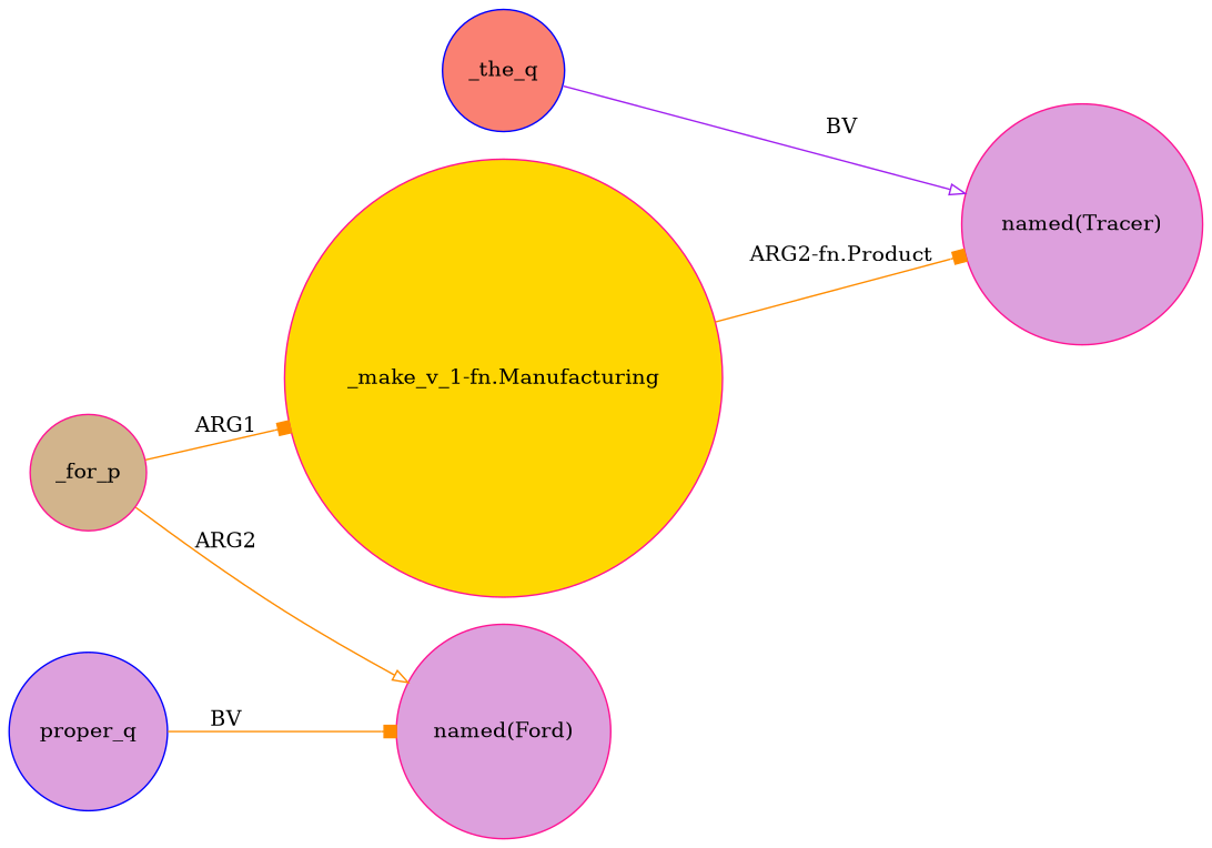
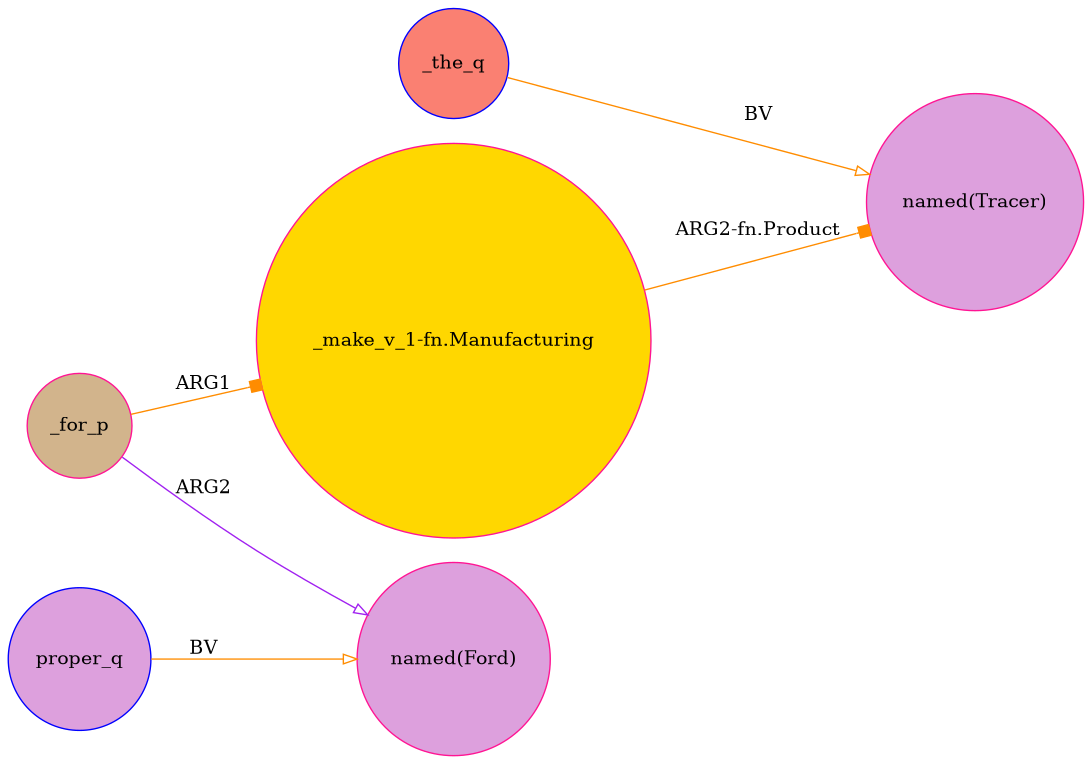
  digraph {
    fontname="DejaVu Serif"
    rankdir=LR
    node [color=deeppink fillcolor=plum fontname="DejaVu Serif" shape=circle style=filled]
    edge [arrowhead=onormal color=darkorange fontname="DejaVu Serif"]
    "_make_v_1-fn.Manufacturing" [fillcolor=gold]
    "named(Tracer)"
    _for_p [fillcolor=tan]
    "named(Ford)"
    _the_q [color=blue fillcolor=salmon]
    proper_q [color=blue]
    "_make_v_1-fn.Manufacturing" -> "named(Tracer)" [arrowhead=box label="ARG2-fn.Product"]
    _for_p -> "_make_v_1-fn.Manufacturing" [arrowhead=box label=ARG1]
-   _for_p -> "named(Ford)" [label=ARG2]
-   _the_q -> "named(Tracer)" [color=purple label=BV]
-   proper_q -> "named(Ford)" [arrowhead=box label=BV]
+   _for_p -> "named(Ford)" [color=purple label=ARG2]
+   _the_q -> "named(Tracer)" [label=BV]
+   proper_q -> "named(Ford)" [label=BV]
  }
